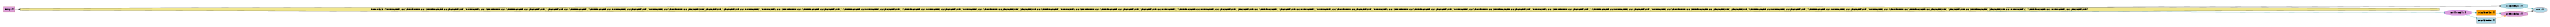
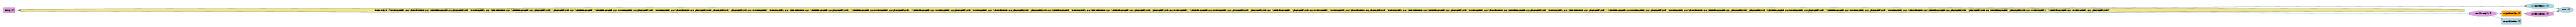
  digraph {
    rankdir=LR
    node [color=brown fillcolor=plum shape=octagon style=filled]
    edge [arrowhead=diamond color=teal]
    n1 [label="entry - []" shape=box]
    n2 [color=black fillcolor=khaki label="988081323 - [(DUPLICATES && SEQUENTIAL && !SHAREDCACHE && JECACHESIZE), (DUPLICATES && !SEQUENTIAL && !SHAREDCACHE && !JECACHESIZE), (!JECACHESIZE && !SHAREDCACHE), (SHAREDCACHE && !DUPLICATES && JECACHESIZE), (DUPLICATES && SEQUENTIAL && !JECACHESIZE), JECACHESIZE, (!JECACHESIZE && !DUPLICATES), (DUPLICATES && !SEQUENTIAL && !SHAREDCACHE && JECACHESIZE), (!SHAREDCACHE && DUPLICATES && JECACHESIZE), (!SHAREDCACHE && !DUPLICATES && JECACHESIZE), (DUPLICATES && !SEQUENTIAL && JECACHESIZE), (JECACHESIZE && SHAREDCACHE), (DUPLICATES && SEQUENTIAL && !SHAREDCACHE && !JECACHESIZE), (JECACHESIZE && DUPLICATES), (SHAREDCACHE && DUPLICATES && !JECACHESIZE), (JECACHESIZE && !SHAREDCACHE), (!JECACHESIZE && DUPLICATES), (DUPLICATES && SEQUENTIAL && JECACHESIZE), (DUPLICATES && !SEQUENTIAL && SHAREDCACHE && !JECACHESIZE), (DUPLICATES && SEQUENTIAL && SHAREDCACHE && JECACHESIZE), (DUPLICATES && !SEQUENTIAL && !JECACHESIZE), (!SHAREDCACHE && DUPLICATES && !JECACHESIZE), (DUPLICATES && SEQUENTIAL && SHAREDCACHE && !JECACHESIZE), !JECACHESIZE, (SHAREDCACHE && DUPLICATES && JECACHESIZE), (SHAREDCACHE && !DUPLICATES && !JECACHESIZE), (DUPLICATES && !SEQUENTIAL && SHAREDCACHE && JECACHESIZE), (!JECACHESIZE && SHAREDCACHE), (JECACHESIZE && !DUPLICATES), (!SHAREDCACHE && !DUPLICATES && !JECACHESIZE)]"]
    n3 [color=teal fillcolor=lightblue label="1103099521 - []"]
    n4 [color=purple label="1804478834 - []"]
    n5 [fillcolor=lightblue label="exit - []"]
    n6 [fillcolor=orange label="1732458943 - []" shape=box]
    n7 [label="2099005852 - []"]
    n8 [color=black fillcolor=lightblue label="2061435899 - []" shape=box]
    n1 -> n2 [color=black]
    n2 -> n3 [color=black]
    n2 -> n4 [arrowhead=tee]
    n3 -> n5
    n4 -> n6
    n4 -> n8 [arrowhead=tee]
    n6 -> n7
    n7 -> n5 [color=black]
-   n8 -> n7 [color=darkorange]
  }
